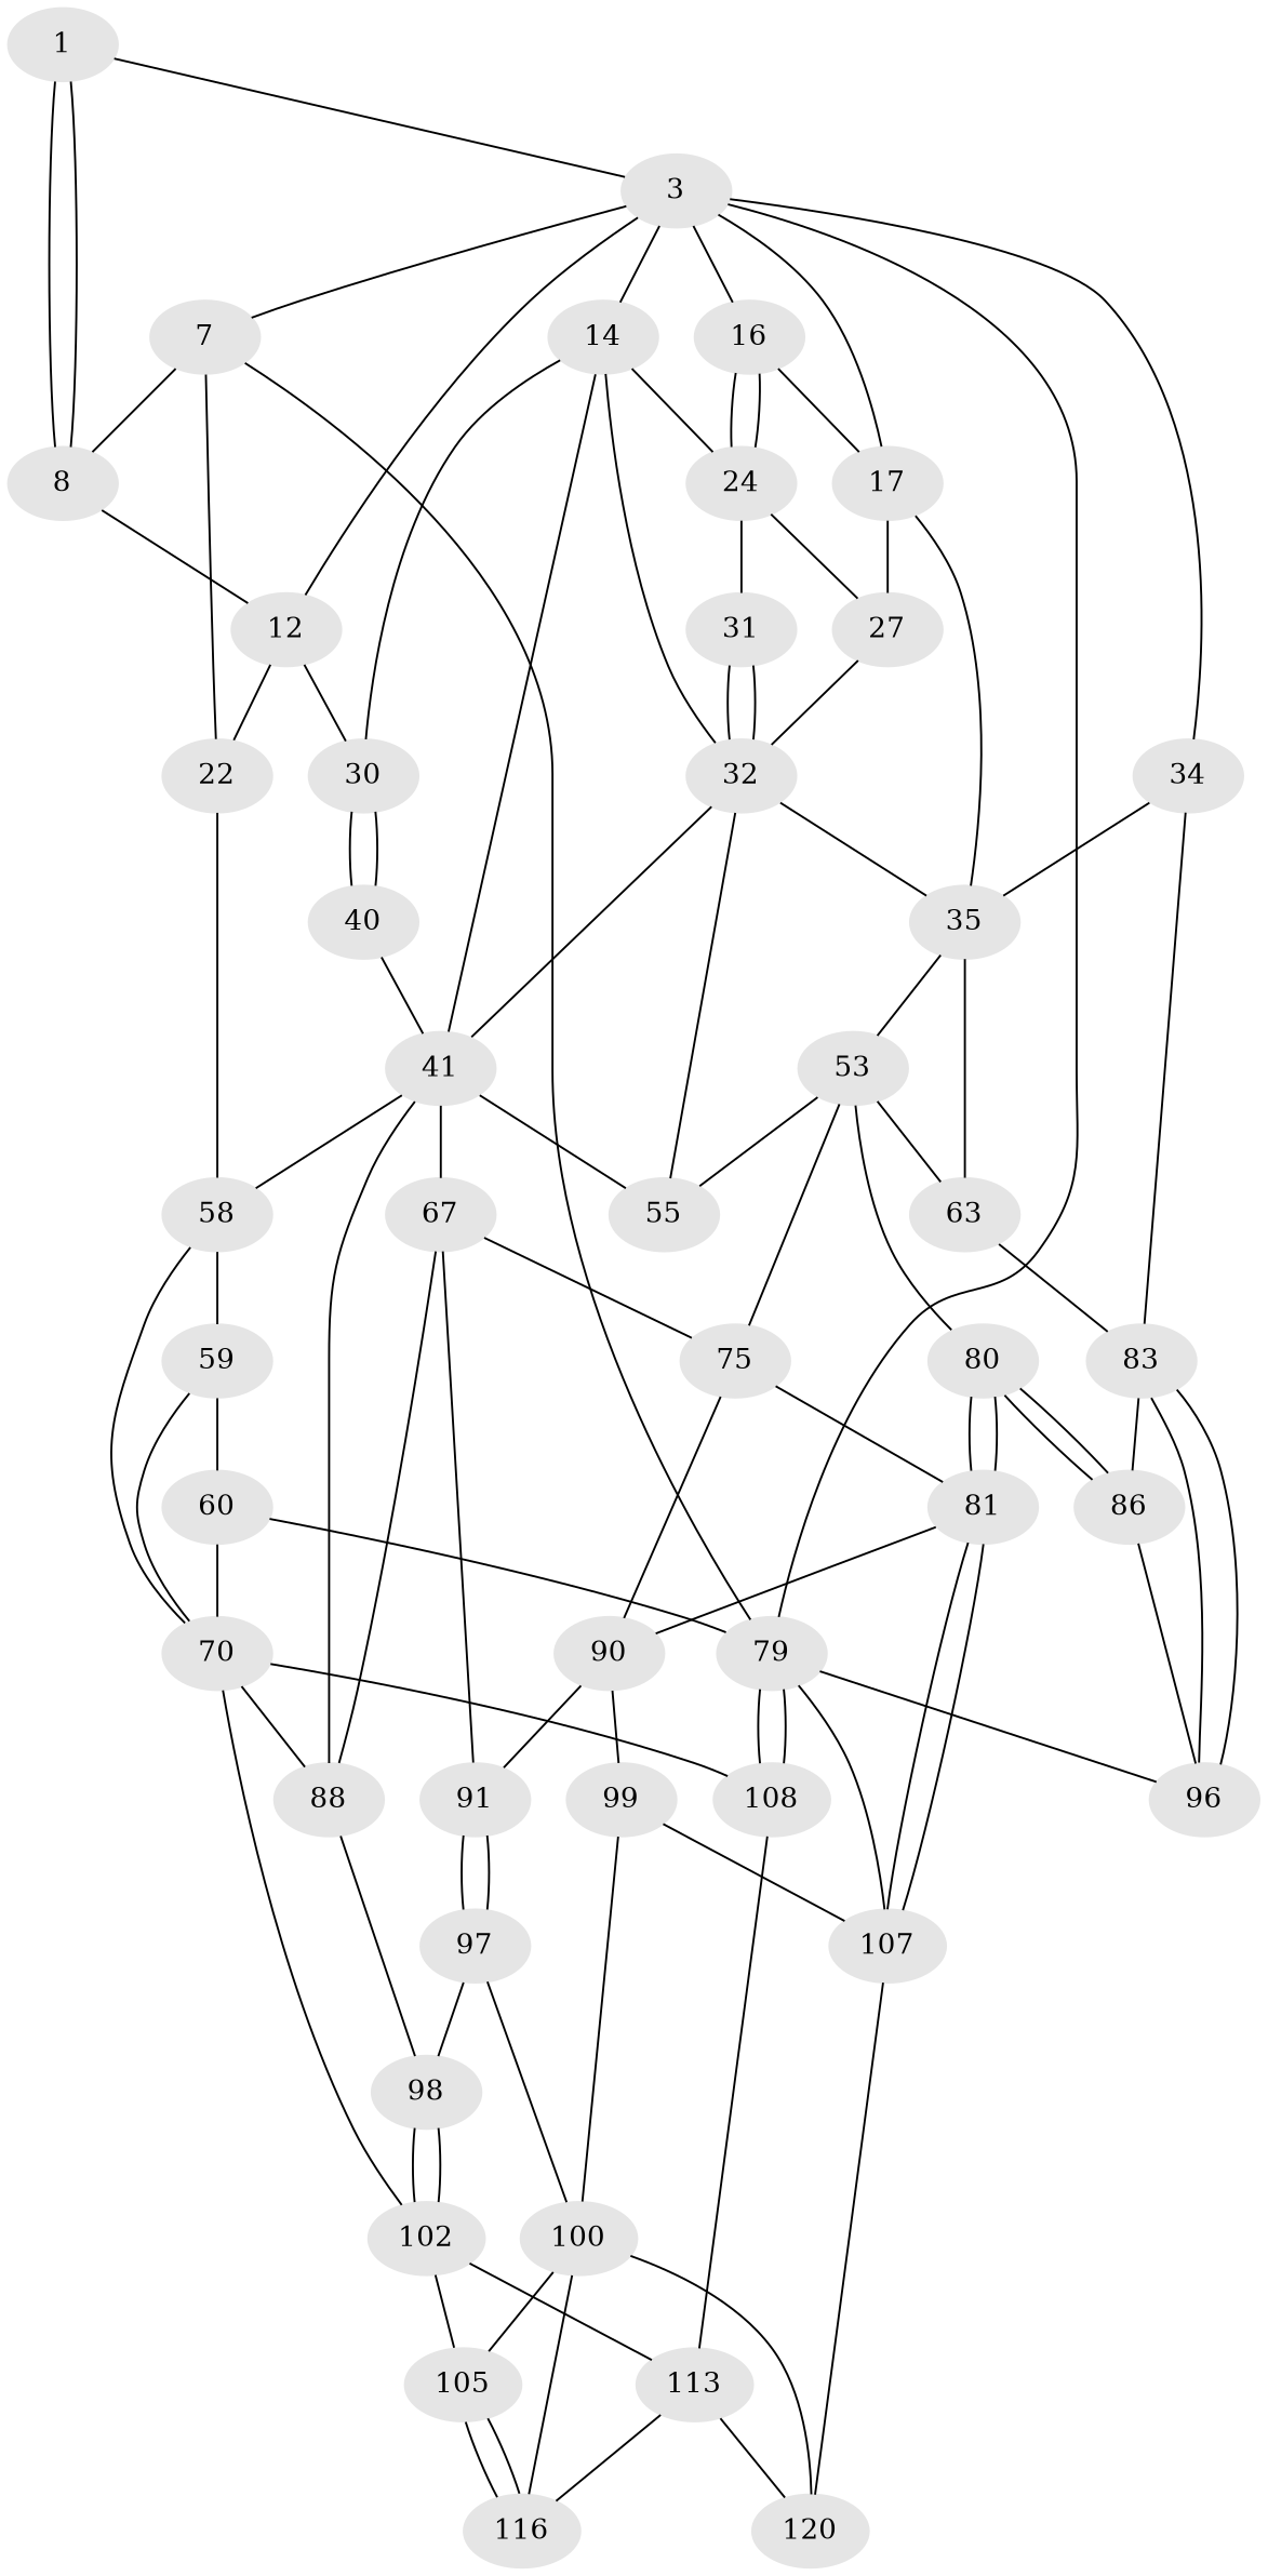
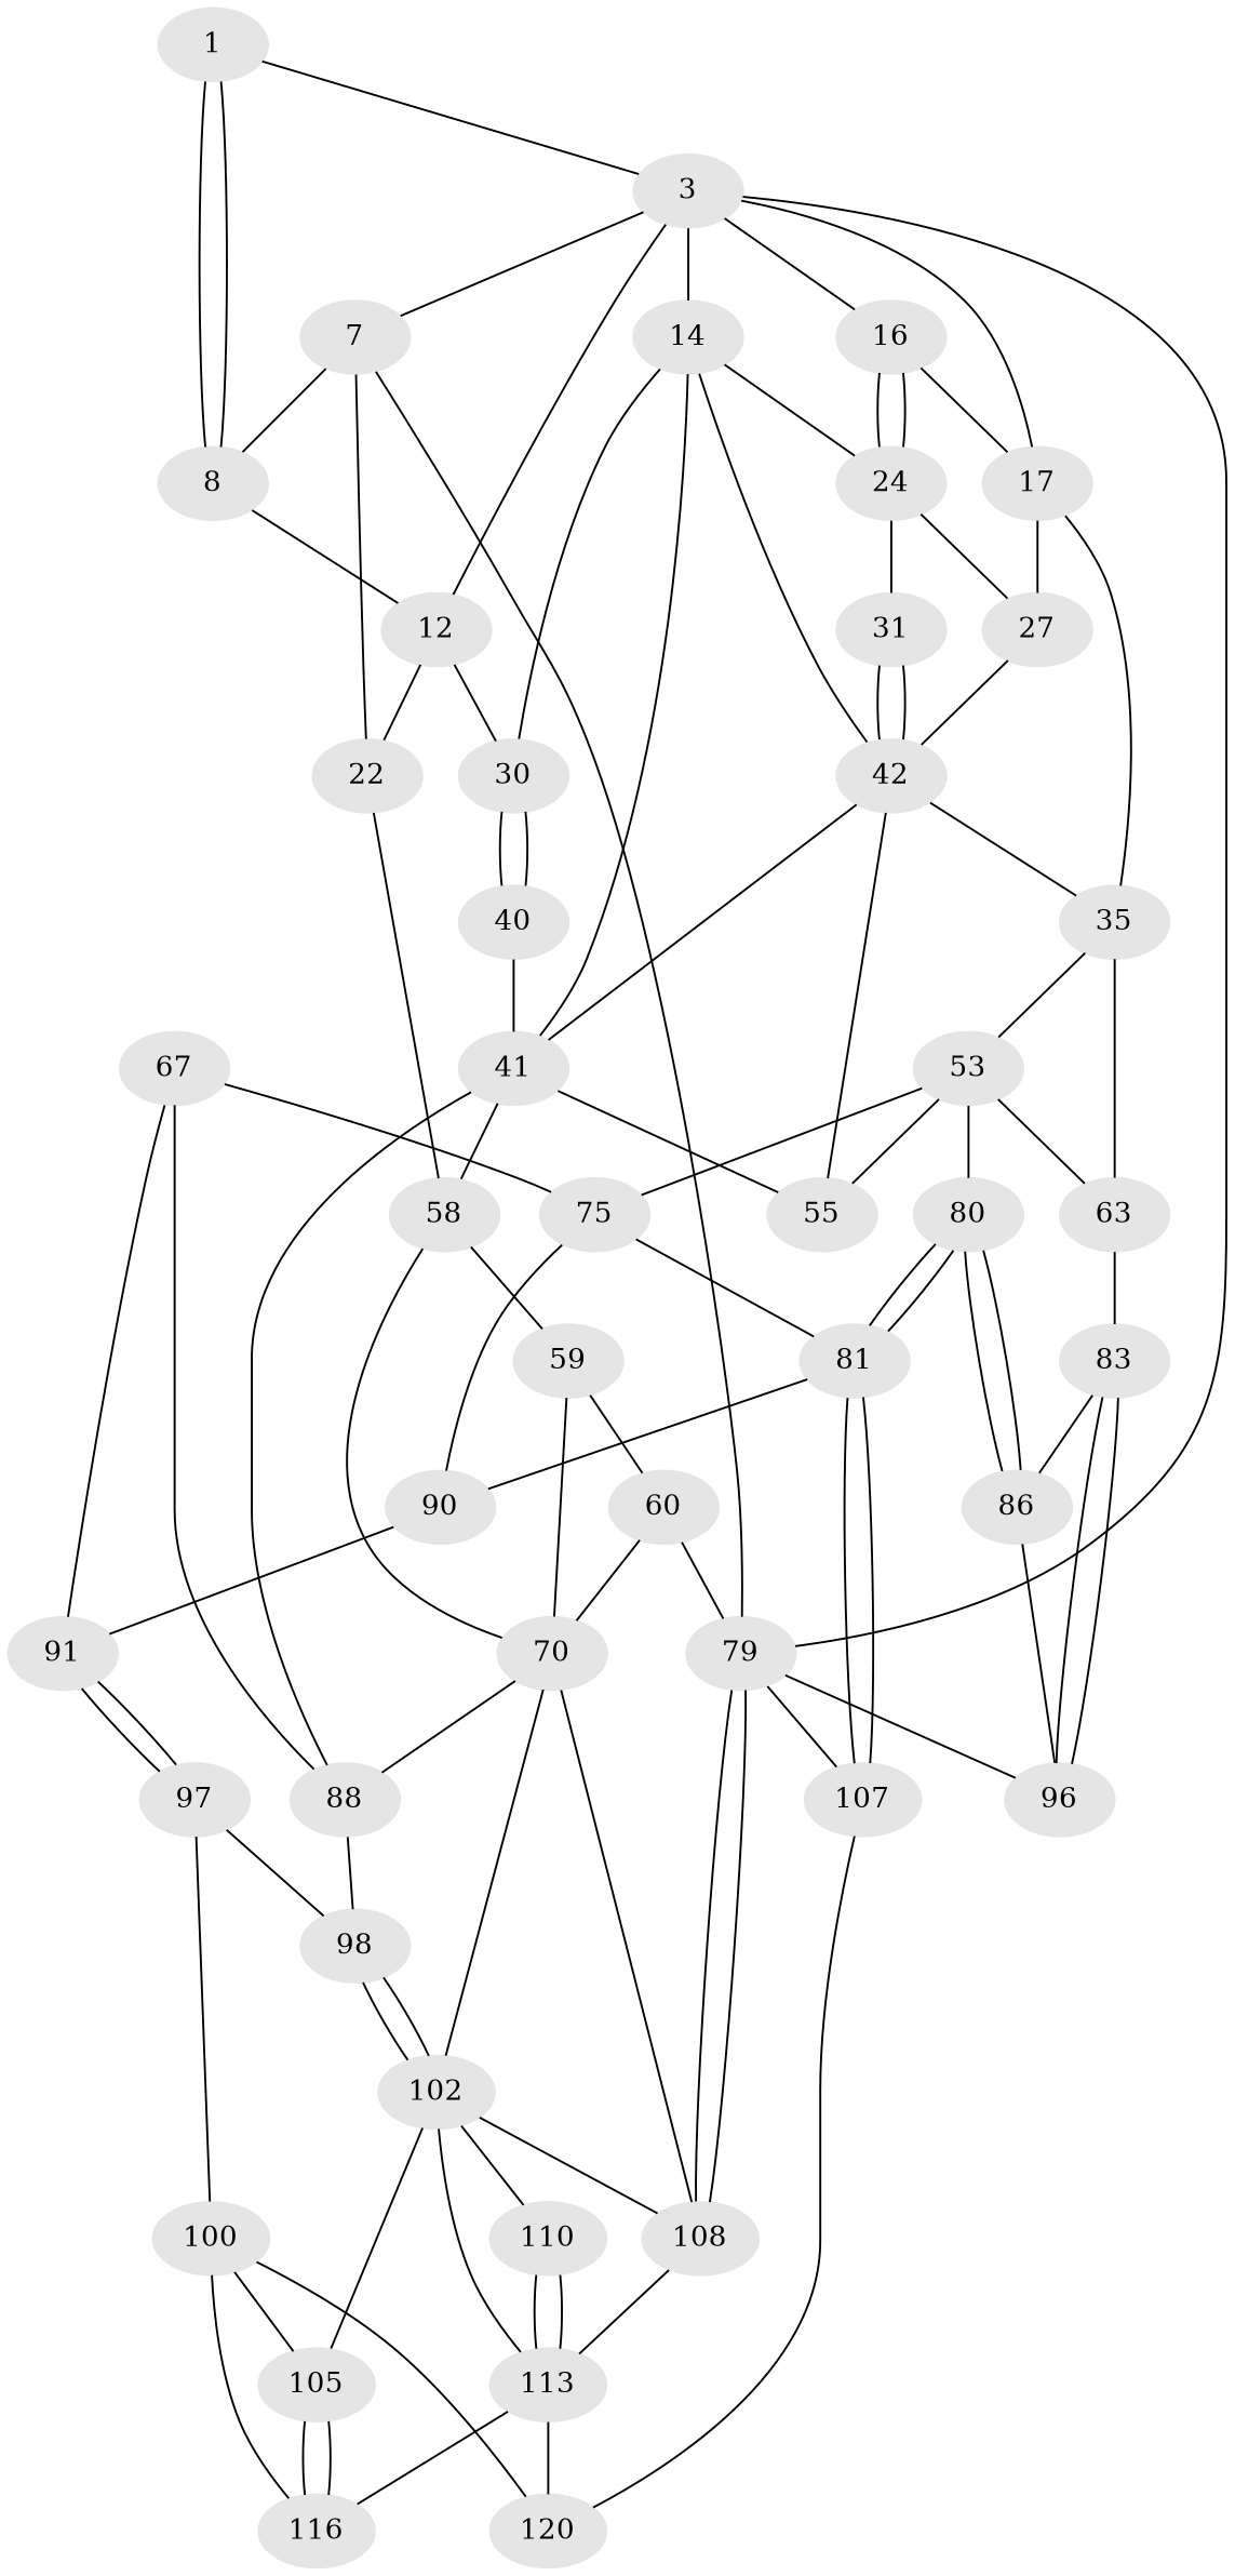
  graph {
    node [color=gray90 style=filled]
    1 [super="+2"]
    3 [super="+11+4"]
    8 [super="+10"]
    7 [super="+9"]
    12 [super="+21"]
    14 [super="+15"]
    16
    17 [super="+26"]
-   34 [super="+39"]
    79 [super="+95"]
    22 [super="+23"]
    30
    24 [super="+25+28"]
-   32 [super="+43"]
+   32 [super="+43" label=42]
    41 [super="+47"]
    27
    35 [super="+56+36"]
    83 [super="+84"]
    108 [super="+112"]
    96
    107 [super="+119"]
    58 [super="+64"]
    60 [super="+61"]
    70 [super="+89+71"]
    40 [super="+42"]
    31
    55
    67 [super="+68"]
    88 [super="+93"]
    53 [super="+54+74"]
    63 [super="+73"]
    59 [super="+66"]
    86 [super="+87"]
    75 [super="+76"]
    80
    91
    98
    81 [super="+82"]
    90 [super="+94"]
    102 [super="+103+106"]
    97
    105
+   110
    113 [super="+115+114"]
-   99
    120
    100 [super="+118+101"]
    116
    1 -- 3
    1 -- 8 [weight=2]
    1 -- 8
    3 -- 7
    3 -- 12
    3 -- 14 [weight=2]
    3 -- 16
    3 -- 17
-   3 -- 34 [weight=2]
    3 -- 79
    8 -- 12
    7 -- 8
    7 -- 79
    7 -- 22
    12 -- 22
    12 -- 30
    14 -- 30
    14 -- 24
    14 -- 32
    14 -- 41
    16 -- 17
    16 -- 24
    16 -- 24
    17 -- 27
    17 -- 35
-   34 -- 35 [weight=2]
-   34 -- 83
    79 -- 108
    79 -- 108
    79 -- 96
    79 -- 107
    22 -- 58
    30 -- 40
    30 -- 40
    24 -- 27
    24 -- 31 [weight=2]
    32 -- 41
    32 -- 35
    32 -- 55
    41 -- 58
    41 -- 55
-   41 -- 67 [weight=2]
    41 -- 88
    27 -- 32
    35 -- 53
    35 -- 63 [weight=2]
    83 -- 96
    83 -- 96
    83 -- 86 [weight=2]
    108 -- 113
    107 -- 120
    58 -- 70
    58 -- 59
    60 -- 79
    60 -- 70 [weight=2]
    70 -- 108
    70 -- 88
    70 -- 102
    40 -- 41 [weight=2]
    31 -- 32
    31 -- 32
    67 -- 88
    67 -- 75
    67 -- 91
    88 -- 98
    53 -- 55
    53 -- 63
    53 -- 75
    53 -- 80
    63 -- 83
    59 -- 60 [weight=2]
    59 -- 70
    86 -- 96
    75 -- 81
    75 -- 90
    80 -- 86
    80 -- 86
    80 -- 81
    80 -- 81
    91 -- 97
    91 -- 97
    98 -- 102
    98 -- 102
    81 -- 107
    81 -- 107
    81 -- 90
    90 -- 91
-   90 -- 99
+   102 -- 108
    102 -- 105
+   102 -- 110 [weight=2]
    102 -- 113
    97 -- 98
    97 -- 100
    105 -- 116
    105 -- 116
+   110 -- 113
+   110 -- 113
    113 -- 120
    113 -- 116
-   99 -- 107
-   99 -- 100
    100 -- 105
    100 -- 120
    100 -- 116
  }
